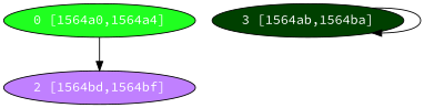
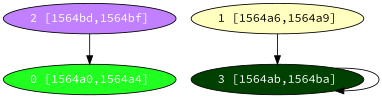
  digraph {
    fontname="Source Code Pro"
    node [fontcolor="#ffffff" fontname="Source Code Pro" shape=oval style=filled]
    edge [fontname="Source Code Pro"]
    n1 [fillcolor="#20FF20" label="0 [1564a0,1564a4]"]
    n2 [fillcolor="#C080FF" label="2 [1564bd,1564bf]"]
+   n3 [fillcolor="#FFFFC0" fontcolor="#000000" label="1 [1564a6,1564a9]"]
    n4 [fillcolor="#004000" label="3 [1564ab,1564ba]"]
-   n1 -> n2
+   n2 -> n1
+   n3 -> n4
    n4 -> n4
  }
